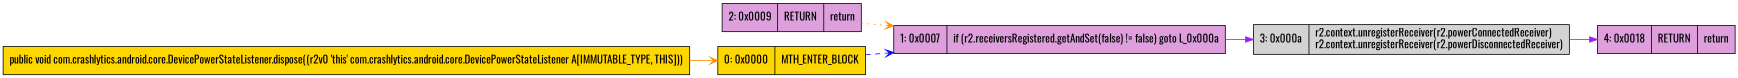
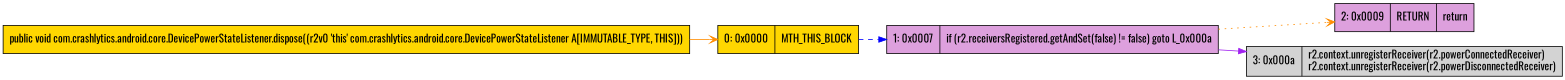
  digraph {
    fontname=Oswald
    rankdir=LR
    node [fillcolor=plum fontname=Oswald shape=record style=filled]
    edge [arrowhead=normal color=darkorange fontname=Oswald style=solid]
-   n1 [fillcolor=gold label="{0\:\ 0x0000|MTH_ENTER_BLOCK\l}"]
+   n1 [fillcolor=gold label="{0\:\ 0x0000|MTH_THIS_BLOCK\l}"]
    n2 [label="{1\:\ 0x0007|if (r2.receiversRegistered.getAndSet(false) != false) goto L_0x000a\l}"]
    n3 [label="{2\:\ 0x0009|RETURN\l|return\l}"]
    n4 [fillcolor=lightgrey label="{3\:\ 0x000a|r2.context.unregisterReceiver(r2.powerConnectedReceiver)\lr2.context.unregisterReceiver(r2.powerDisconnectedReceiver)\l}"]
-   n5 [label="{4\:\ 0x0018|RETURN\l|return\l}"]
    n6 [fillcolor=gold label="{public void com.crashlytics.android.core.DevicePowerStateListener.dispose((r2v0 'this' com.crashlytics.android.core.DevicePowerStateListener A[IMMUTABLE_TYPE, THIS])) }"]
-   n1 -> n2 [arrowhead=vee color=blue style=dashed]
-   n3 -> n2 [arrowhead=vee style=dotted]
+   n1 -> n2 [color=blue style=dashed]
+   n2 -> n3 [arrowhead=vee style=dotted]
    n2 -> n4 [color=purple]
-   n4 -> n5 [color=purple]
    n6 -> n1 [arrowhead=vee]
  }
